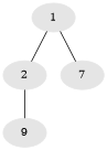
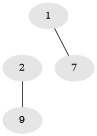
  graph {
    node [color=gray90 style=filled]
    1 [super="+6"]
    2 [super="+4"]
    7 [super="+12+19"]
    n4 [label=9 super="+9+13"]
-   1 -- 2
    1 -- 7
    2 -- n4
  }
